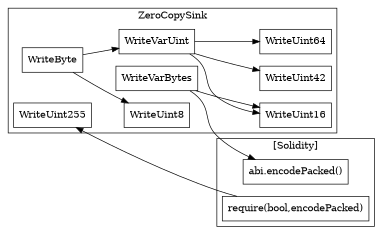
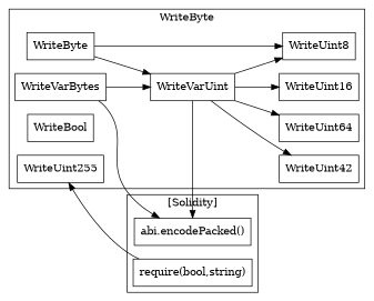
  strict digraph {
    rankdir=LR
    node [shape=box]
    n1 [label=WriteUint16]
    n2 [label=WriteUint255]
    n3 [label=WriteVarBytes]
    n4 [label=WriteVarUint]
    n5 [label=WriteUint42]
    n6 [label=WriteUint8]
+   n7 [label=WriteBool]
    n8 [label=WriteByte]
    n9 [label=WriteUint64]
-   "require(bool,string)" [label="require(bool,encodePacked)"]
+   "require(bool,string)"
    "abi.encodePacked()"
    subgraph cluster_1 {
-     label=ZeroCopySink
+     label=WriteByte
      n1
      n2
      n3
      n4
      n5
      n6
+     n7
      n8
      n9
    }
    subgraph cluster_2 {
      label="[Solidity]"
      "require(bool,string)"
      "abi.encodePacked()"
    }
-   n3 -> n1
+   n3 -> n4
    n3 -> "abi.encodePacked()"
    n4 -> n1
    n4 -> n5
+   n4 -> n6
    n4 -> n9
+   n4 -> "abi.encodePacked()"
    n8 -> n4
    n8 -> n6
    "require(bool,string)" -> n2
  }
